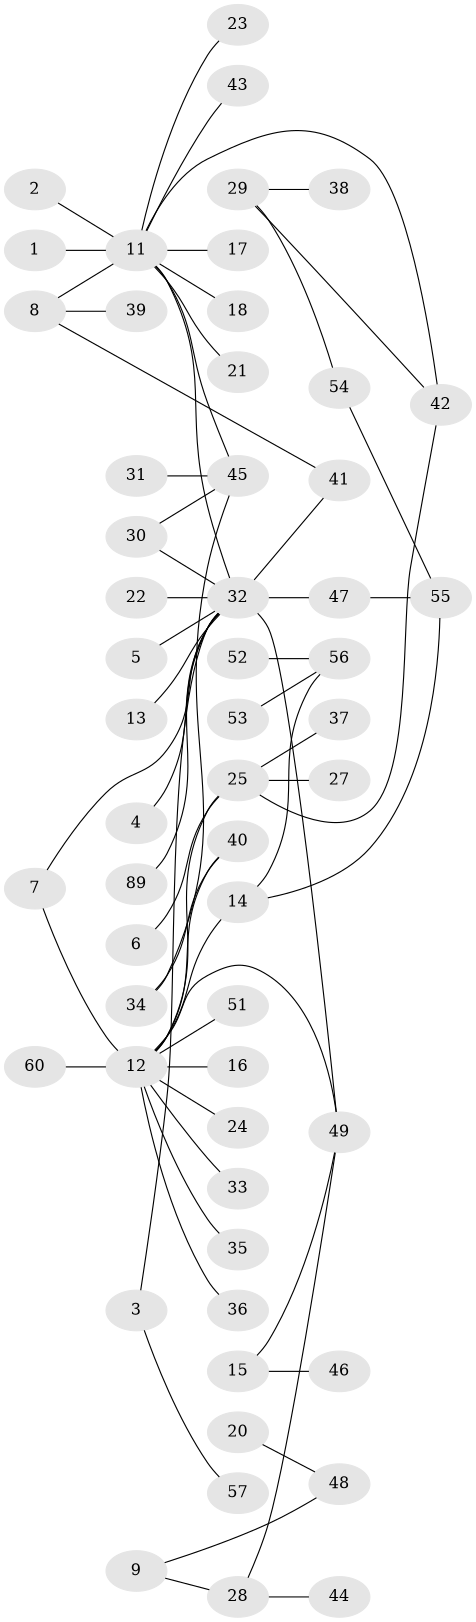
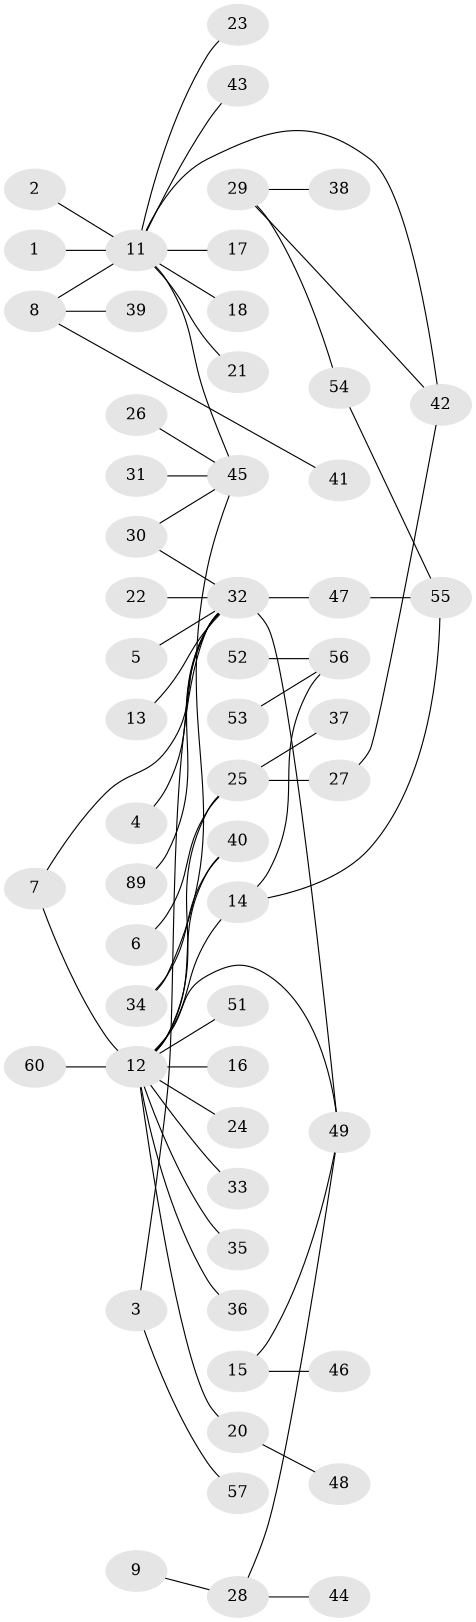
  graph {
    rankdir=LR
    node [color=gray90 style=filled]
    edge [weight=1.0]
    1
    11
    32
    17
    18
    21
    23
    42
    43
    45
    2
    3
    57
    41
    49
    47
    4
    5
    6
    25
    27
    37
    7
    12
    14
    16
    20
    24
    33
    35
    36
    40
    51
    8
    39
    9
    28
    48
    44
    n40 [label=60]
    56
    55
    13
    15
    46
    n46 [label=89]
    22
+   26
    29
    38
    54
    30
    31
    34
    52
    53
    1 -- 11
-   11 -- 32
    11 -- 17
    11 -- 18
    11 -- 21
    11 -- 23
    11 -- 42
    11 -- 43
    11 -- 45
-   32 -- 41
    32 -- 49
    32 -- 47
    2 -- 11
    3 -- 32
    3 -- 57
    47 -- 55
    4 -- 32
    5 -- 32
    6 -- 25
-   25 -- 42
+   27 -- 42
    25 -- 27
    25 -- 37
    7 -- 32
    7 -- 12
    12 -- 49
    12 -- 25
    12 -- 14
    12 -- 16 [weight=2.0]
+   12 -- 20
    12 -- 24
    12 -- 33
    12 -- 35
    12 -- 36
    12 -- 40
    12 -- 51
    14 -- 56
    14 -- 55
    20 -- 48
    8 -- 11
    8 -- 41
    8 -- 39
    9 -- 28
-   9 -- 48
    28 -- 49
    28 -- 44
    n40 -- 12
    13 -- 32
    15 -- 49
    15 -- 46
    n46 -- 32
    22 -- 32
+   26 -- 45
    29 -- 42
    29 -- 38
    29 -- 54
    54 -- 55
    30 -- 32
    30 -- 45
    31 -- 45
    34 -- 45
    34 -- 40
    52 -- 56
    53 -- 56
  }
